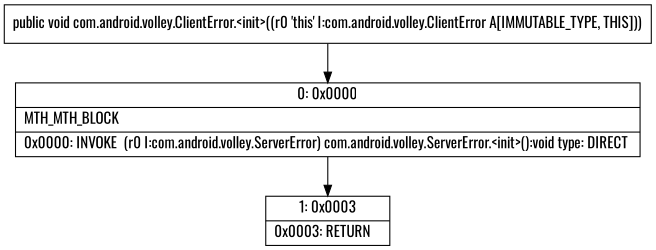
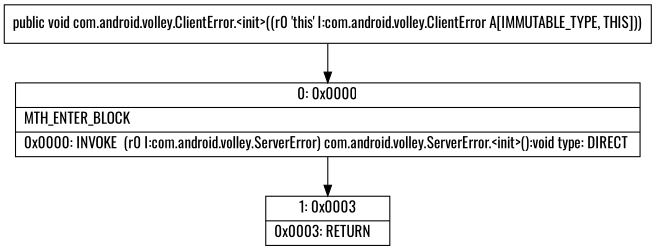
  digraph {
    fontname=Oswald
    node [shape=record fontname=Oswald]
    edge [fontname=Oswald]
-   n1 [label="{0\:\ 0x0000|MTH_MTH_BLOCK\l|0x0000: INVOKE  (r0 I:com.android.volley.ServerError) com.android.volley.ServerError.\<init\>():void type: DIRECT \l}"]
+   n1 [label="{0\:\ 0x0000|MTH_ENTER_BLOCK\l|0x0000: INVOKE  (r0 I:com.android.volley.ServerError) com.android.volley.ServerError.\<init\>():void type: DIRECT \l}"]
    n2 [label="{1\:\ 0x0003|0x0003: RETURN   \l}"]
    n3 [label="{public void com.android.volley.ClientError.\<init\>((r0 'this' I:com.android.volley.ClientError A[IMMUTABLE_TYPE, THIS])) }"]
    n1 -> n2
    n3 -> n1
  }
